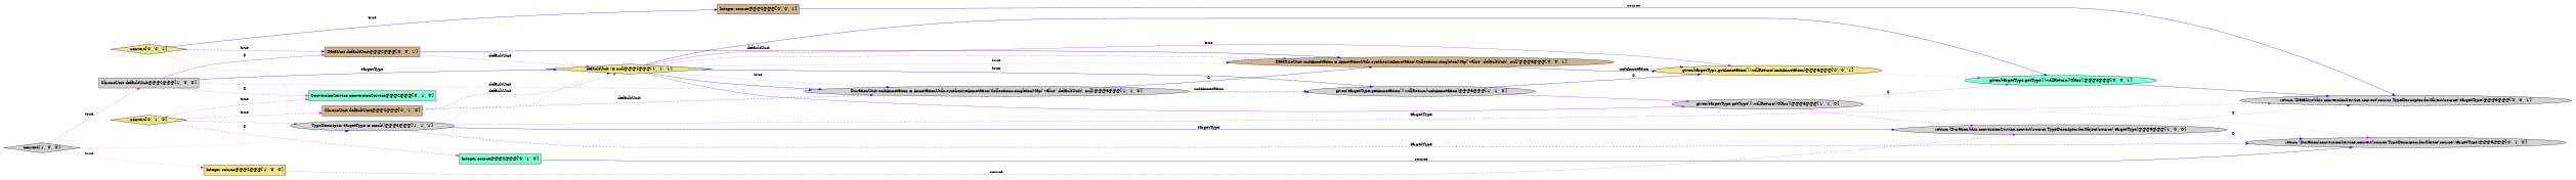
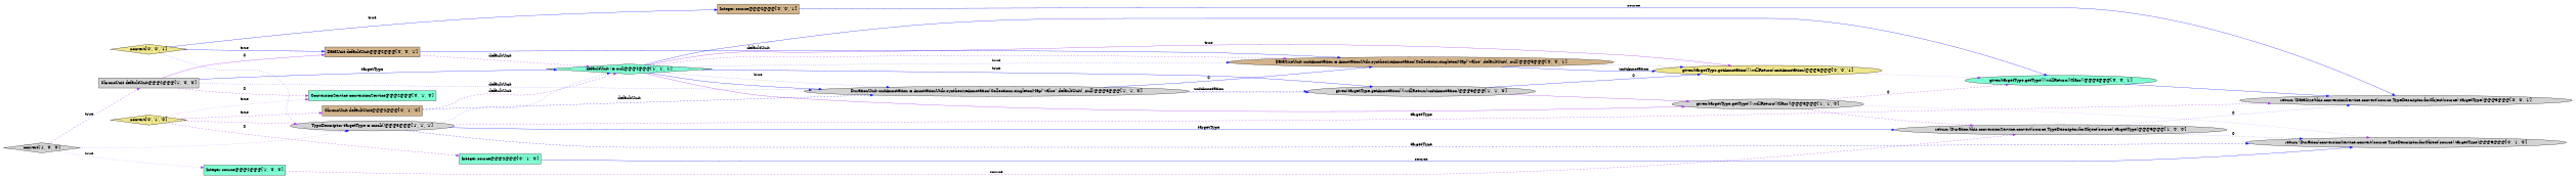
  digraph {
    rankdir=LR
    node [fillcolor=lightgrey shape=ellipse style=filled]
    edge [color=blue style=solid]
    n1 [label="convert['1', '0', '0']" shape=diamond]
    n2 [label="TypeDescriptor targetType = mock()@@@3@@@['1', '1', '1']"]
-   n3 [fillcolor=khaki label="Integer source@@@2@@@['1', '0', '0']" shape=box]
+   n3 [fillcolor=aquamarine label="Integer source@@@2@@@['1', '0', '0']" shape=box]
    n4 [label="ChronoUnit defaultUnit@@@2@@@['1', '0', '0']" shape=box]
    n5 [label="return (DataSize)this.conversionService.convert(source,TypeDescriptor.forObject(source),targetType)@@@9@@@['0', '0', '1']"]
-   n6 [fillcolor=khaki label="defaultUnit != null@@@4@@@['1', '1', '1']" shape=diamond]
+   n6 [fillcolor=aquamarine label="defaultUnit != null@@@4@@@['1', '1', '1']" shape=diamond]
    n7 [label="return (Duration)this.conversionService.convert(source,TypeDescriptor.forObject(source),targetType)@@@9@@@['1', '0', '0']"]
    n8 [label="return (Duration)conversionService.convert(source,TypeDescriptor.forObject(source),targetType)@@@9@@@['0', '1', '0']"]
    n9 [fillcolor=aquamarine label="ConversionService conversionService@@@2@@@['0', '1', '0']" shape=box]
    n10 [fillcolor=tan label="DataUnit defaultUnit@@@2@@@['0', '0', '1']" shape=box]
    n11 [label="DurationUnit unitAnnotation = AnnotationUtils.synthesizeAnnotation(Collections.singletonMap(\"value\",defaultUnit),,null)@@@5@@@['1', '1', '0']"]
    n12 [fillcolor=khaki label="given(targetType.getAnnotation()).willReturn(unitAnnotation)@@@6@@@['0', '0', '1']"]
    n13 [fillcolor=aquamarine label="given(targetType.getType()).willReturn((Class))@@@8@@@['0', '0', '1']"]
    n14 [fillcolor=tan label="Integer source@@@2@@@['0', '0', '1']" shape=box]
    n15 [label="given(targetType.getType()).willReturn((Class))@@@8@@@['1', '1', '0']"]
    n16 [label="given(targetType.getAnnotation()).willReturn(unitAnnotation)@@@6@@@['1', '1', '0']"]
    n17 [fillcolor=tan label="DataSizeUnit unitAnnotation = AnnotationUtils.synthesizeAnnotation(Collections.singletonMap(\"value\",defaultUnit),,null)@@@5@@@['0', '0', '1']"]
    n18 [fillcolor=khaki label="convert['0', '0', '1']" shape=diamond]
    n19 [fillcolor=khaki label="convert['0', '1', '0']" shape=diamond]
    n20 [fillcolor=tan label="ChronoUnit defaultUnit@@@2@@@['0', '1', '0']" shape=box]
    n21 [fillcolor=aquamarine label="Integer source@@@2@@@['0', '1', '0']" shape=box]
    n1 -> n2 [color=purple style=dotted]
    n1 -> n3 [color=purple label=true style=dotted]
    n1 -> n4 [color=purple label=true style=dashed]
    n2 -> n5 [color=purple label=targetType style=dashed]
    n2 -> n6 [style=dotted]
    n2 -> n7 [label=targetType]
    n2 -> n8 [label=targetType style=dashed]
    n3 -> n7 [color=purple label=source style=dashed]
    n4 -> n6 [label=targetType]
    n4 -> n9 [color=purple label=0 style=dashed]
    n4 -> n10 [color=purple label=0]
    n4 -> n11 [label=defaultUnit style=dotted]
    n6 -> n11
    n6 -> n11 [label=true style=dotted]
    n6 -> n12 [color=purple label=true]
    n6 -> n13
    n6 -> n15 [color=purple]
    n6 -> n16 [label=true]
    n6 -> n17 [color=purple style=dashed]
    n6 -> n17 [label=true style=dotted]
    n7 -> n5 [label=0 style=dotted]
    n7 -> n8 [label=0 style=dotted]
    n10 -> n6 [color=purple label=defaultUnit style=dashed]
    n10 -> n17 [label=defaultUnit]
    n11 -> n16 [label=unitAnnotation style=dashed]
    n11 -> n16 [style=dotted]
    n11 -> n17 [label=0]
    n12 -> n13 [color=purple style=dotted]
    n13 -> n5
    n14 -> n5 [label=source]
    n15 -> n7 [color=purple style=dashed]
    n15 -> n8 [color=purple style=dotted]
    n15 -> n13 [color=purple label=0 style=dashed]
    n16 -> n12 [label=0]
    n16 -> n15 [color=purple]
    n17 -> n12 [style=dotted]
    n17 -> n12 [label=unitAnnotation]
    n18 -> n2 [style=dotted]
-   n18 -> n10 [label=true style=dashed]
+   n18 -> n10 [label=true]
    n18 -> n14 [label=true]
    n19 -> n2 [color=purple style=dashed]
-   n19 -> n9 [color=purple label=true style=dashed]
+   n19 -> n9 [color=purple label=true style=dotted]
    n19 -> n20 [color=purple label=true style=dashed]
    n19 -> n21 [color=purple label=0 style=dashed]
    n20 -> n6 [color=purple label=defaultUnit style=dashed]
    n20 -> n11 [label=defaultUnit style=dashed]
    n21 -> n8 [label=source]
  }
